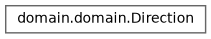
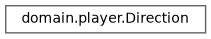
  digraph {
    rankdir=LR
-   n1 [color=grey40 fillcolor=white fontname=Helvetica fontsize=10 height=0.2 label="domain.domain.Direction" shape=box style=filled width=0.4]
+   n1 [color=grey40 fillcolor=white fontname=Helvetica fontsize=10 height=0.2 label="domain.player.Direction" shape=box style=filled width=0.4]
  }
